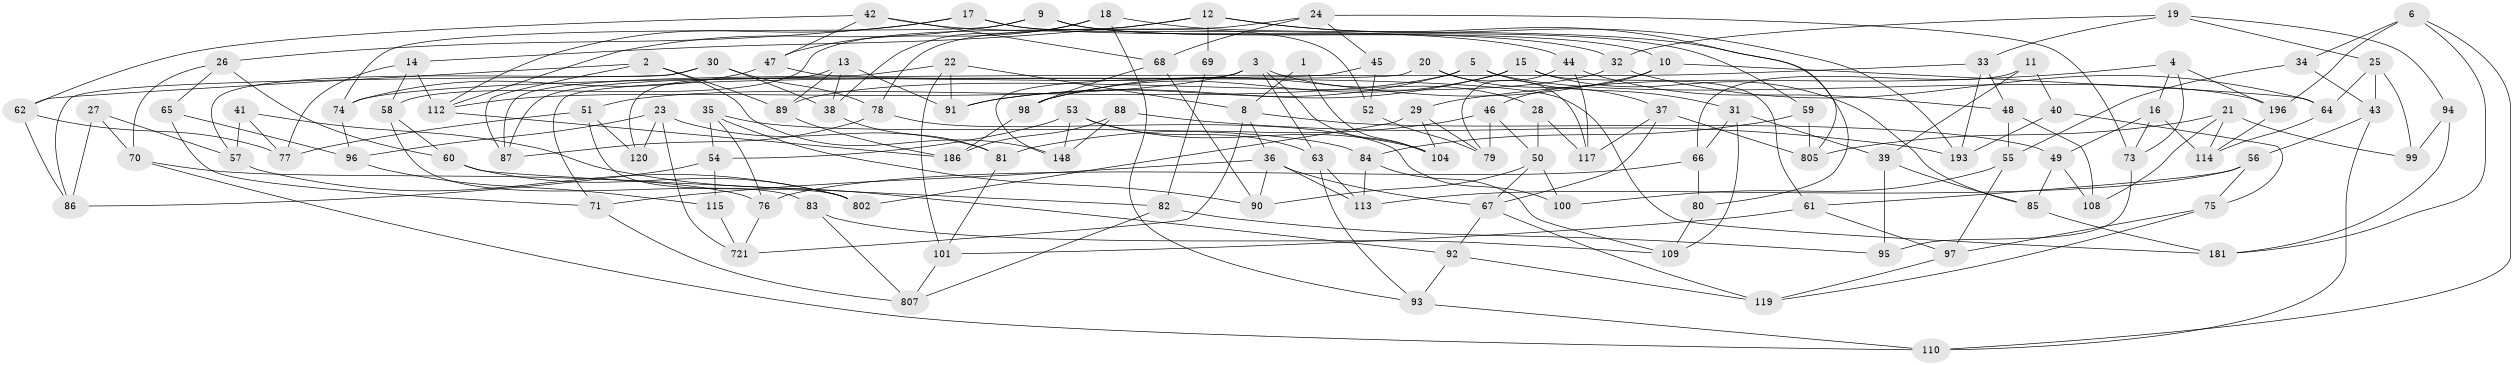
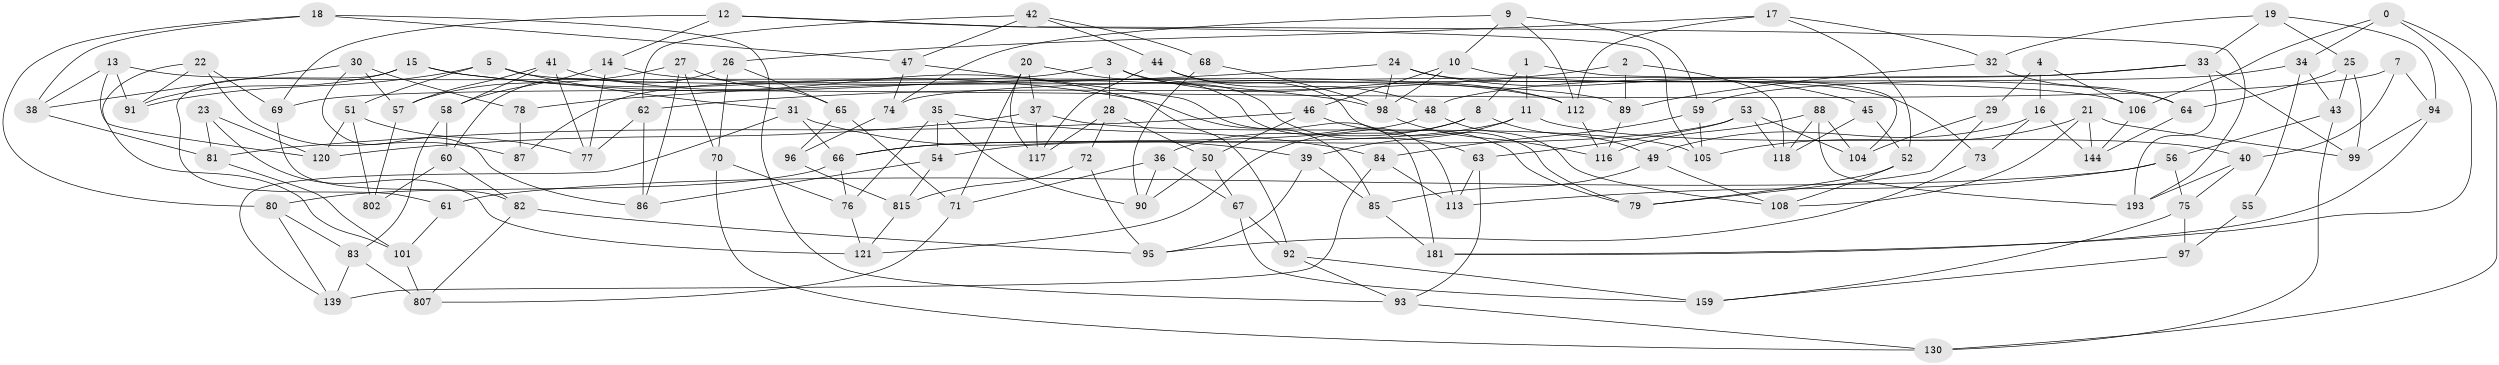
  graph {
    node [color=gray90 style=filled]
    1
    8
    11
    104
    36
    49
-   121 [label=721]
+   121
    40
    39
    66
    2
    62
    87
    89
-   118 [label=148]
+   118
    77
    86
-   116 [label=186]
+   116
    3
    28
    63
    112
    117
    50
+   72
    93
    113
    4
    16
    29
    73
-   106 [label=196]
-   114
+   106
+   114 [label=144]
    79
    n35 [label=802]
    95
    5
    31
    51
    91
-   109
+   109 [label=139]
    120
-   6
+   6 [label=0]
    34
-   110
+   110 [label=130]
    n46 [label=181]
    59
    43
    55
+   7
    69
    94
    n53 [label=193]
    75
    48
    108
    82
    99
    71
    90
    67
    85
    9
    10
    74
    46
    64
    98
-   105 [label=805]
+   105
    84
    96
    81
    80
    76
    12
    14
    58
    13
    38
    60
    83
    15
    61
    101
    97
    17
    26
    32
    52
    65
    70
    18
    47
    19
    25
    33
    20
    37
    n99 [label=807]
    21
    22
    23
-   115
+   115 [label=815]
    24
    45
    68
    78
-   100
    56
    27
    57
    30
    35
    54
    92
-   119
+   119 [label=159]
    41
    42
    44
    53
    88
    1 -- 8
+   1 -- 11
    1 -- 104
    8 -- 36
    8 -- 49
    8 -- 121
    11 -- 40
    11 -- 39
    11 -- 66
    36 -- 71
    36 -- 90
    36 -- 67
    49 -- 108
    49 -- 85
    40 -- n53
    40 -- 75
    39 -- 95
    39 -- 85
    66 -- 80
    66 -- 76
    2 -- 62
-   2 -- 87
    2 -- 89
    2 -- 118
    62 -- 77
    62 -- 86
    89 -- 116
    3 -- 87
    3 -- 28
    3 -- 63
    3 -- 112
    28 -- 117
    28 -- 50
+   28 -- 72
    63 -- 93
    63 -- 113
    112 -- 116
    50 -- 90
    50 -- 67
-   50 -- 100
+   72 -- 95
+   72 -- 115
    93 -- 110
    4 -- 16
    4 -- 29
-   4 -- 73
    4 -- 106
    16 -- 49
    16 -- 73
    16 -- 114
    29 -- 104
    29 -- 79
-   29 -- n35
    73 -- 95
    106 -- 114
    5 -- 106
    5 -- 31
    5 -- 51
    5 -- 91
    31 -- 39
    31 -- 66
    31 -- 109
    51 -- 77
    51 -- n35
    51 -- 120
    6 -- 106
    6 -- 34
    6 -- 110
    6 -- n46
+   34 -- 59
    34 -- 43
    34 -- 55
    59 -- 105
    59 -- 84
    43 -- 110
    43 -- 56
    55 -- 97
-   55 -- 100
+   7 -- 40
+   7 -- 69
+   7 -- 94
    69 -- 82
    94 -- n46
    94 -- 99
    75 -- 97
    75 -- 119
-   48 -- 55
+   48 -- 66
    48 -- 108
    82 -- 95
    82 -- n99
    71 -- n99
    67 -- 92
    67 -- 119
    85 -- n46
    9 -- 112
    9 -- 59
    9 -- 10
    9 -- 74
    10 -- 46
    10 -- 64
    10 -- 98
    74 -- 96
    46 -- 50
    46 -- 79
    46 -- 81
    64 -- 114
    98 -- 116
    84 -- 113
    84 -- 109
    96 -- 115
    81 -- 101
    80 -- 109
+   80 -- 83
    76 -- 121
    12 -- 69
    12 -- n53
    12 -- 105
    12 -- 14
    14 -- 77
    14 -- 112
    14 -- 58
    58 -- 60
    58 -- 83
    13 -- 89
    13 -- 91
    13 -- 120
    13 -- 38
    38 -- 81
    60 -- n35
    60 -- 82
    83 -- 109
    83 -- n99
    15 -- 91
    15 -- 85
    15 -- 98
    15 -- 61
    61 -- 101
-   61 -- 97
    101 -- n99
    97 -- 119
    17 -- 112
    17 -- 26
    17 -- 32
    17 -- 52
    26 -- 60
    26 -- 65
    26 -- 70
    32 -- 89
    32 -- 64
    52 -- 79
+   52 -- 108
    65 -- 71
    65 -- 96
    70 -- 110
    70 -- 76
    18 -- 93
    18 -- 80
    18 -- 38
    18 -- 47
    47 -- n46
    47 -- 74
    19 -- 94
    19 -- 32
    19 -- 25
    19 -- 33
    25 -- 43
    25 -- 99
    25 -- 64
    33 -- n53
    33 -- 48
+   33 -- 99
    33 -- 74
    20 -- 117
-   36 -- 113
+   20 -- 113
    20 -- 71
    20 -- 37
    37 -- 117
-   37 -- 67
+   37 -- 120
    37 -- 105
    21 -- 114
    21 -- 108
    21 -- 99
    21 -- 105
    22 -- 87
    22 -- 91
-   22 -- 8
+   22 -- 69
    22 -- 101
    23 -- 121
    23 -- 120
-   23 -- 96
    23 -- 81
    115 -- 121
    24 -- 73
    24 -- 45
-   24 -- 68
+   24 -- 98
    24 -- 78
    45 -- 118
    45 -- 52
    68 -- 90
    68 -- 98
    78 -- 87
-   78 -- 100
    56 -- 113
    56 -- 75
    56 -- 61
    27 -- 86
+   27 -- 65
    27 -- 70
    27 -- 57
    57 -- n35
    30 -- 86
    30 -- 38
    30 -- 78
    30 -- 57
    35 -- 90
    35 -- 84
    35 -- 76
    35 -- 54
    54 -- 86
    54 -- 115
    92 -- 93
    92 -- 119
    41 -- 77
-   12 -- 58
+   41 -- 58
    41 -- 57
    41 -- 92
    42 -- 62
    42 -- 47
    42 -- 68
    42 -- 44
    44 -- 117
    44 -- 79
    44 -- 48
    53 -- 104
    53 -- 118
    53 -- 63
    53 -- 54
-   3 -- 104
+   88 -- 104
    88 -- 118
    88 -- 116
    88 -- n53
  }
